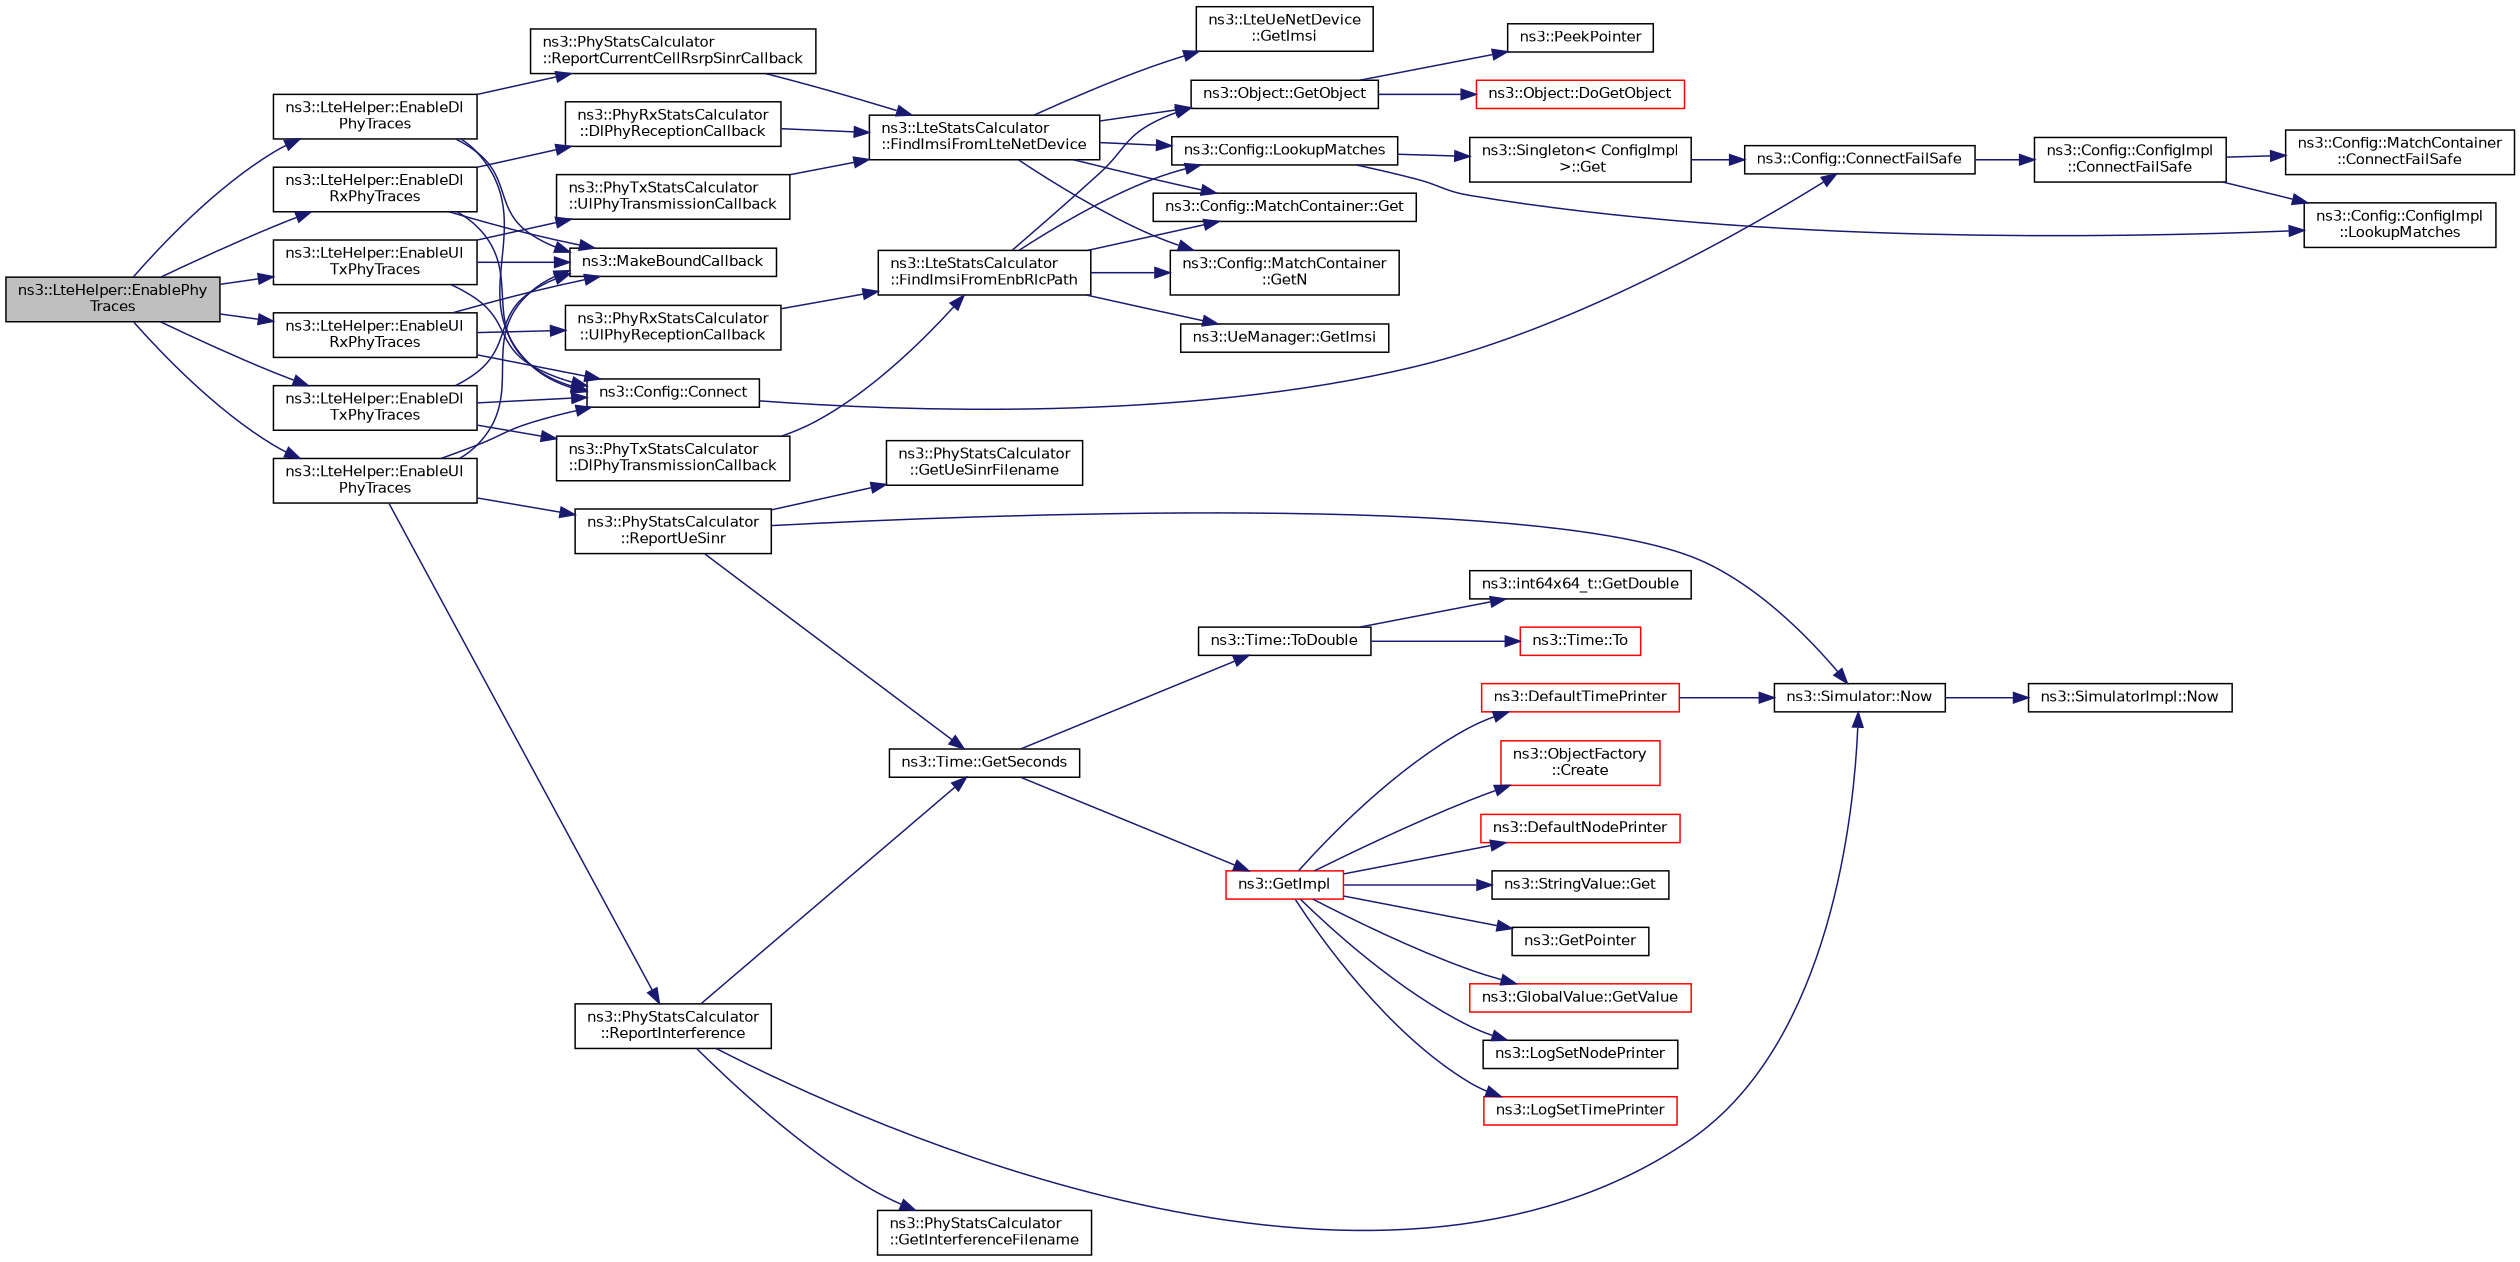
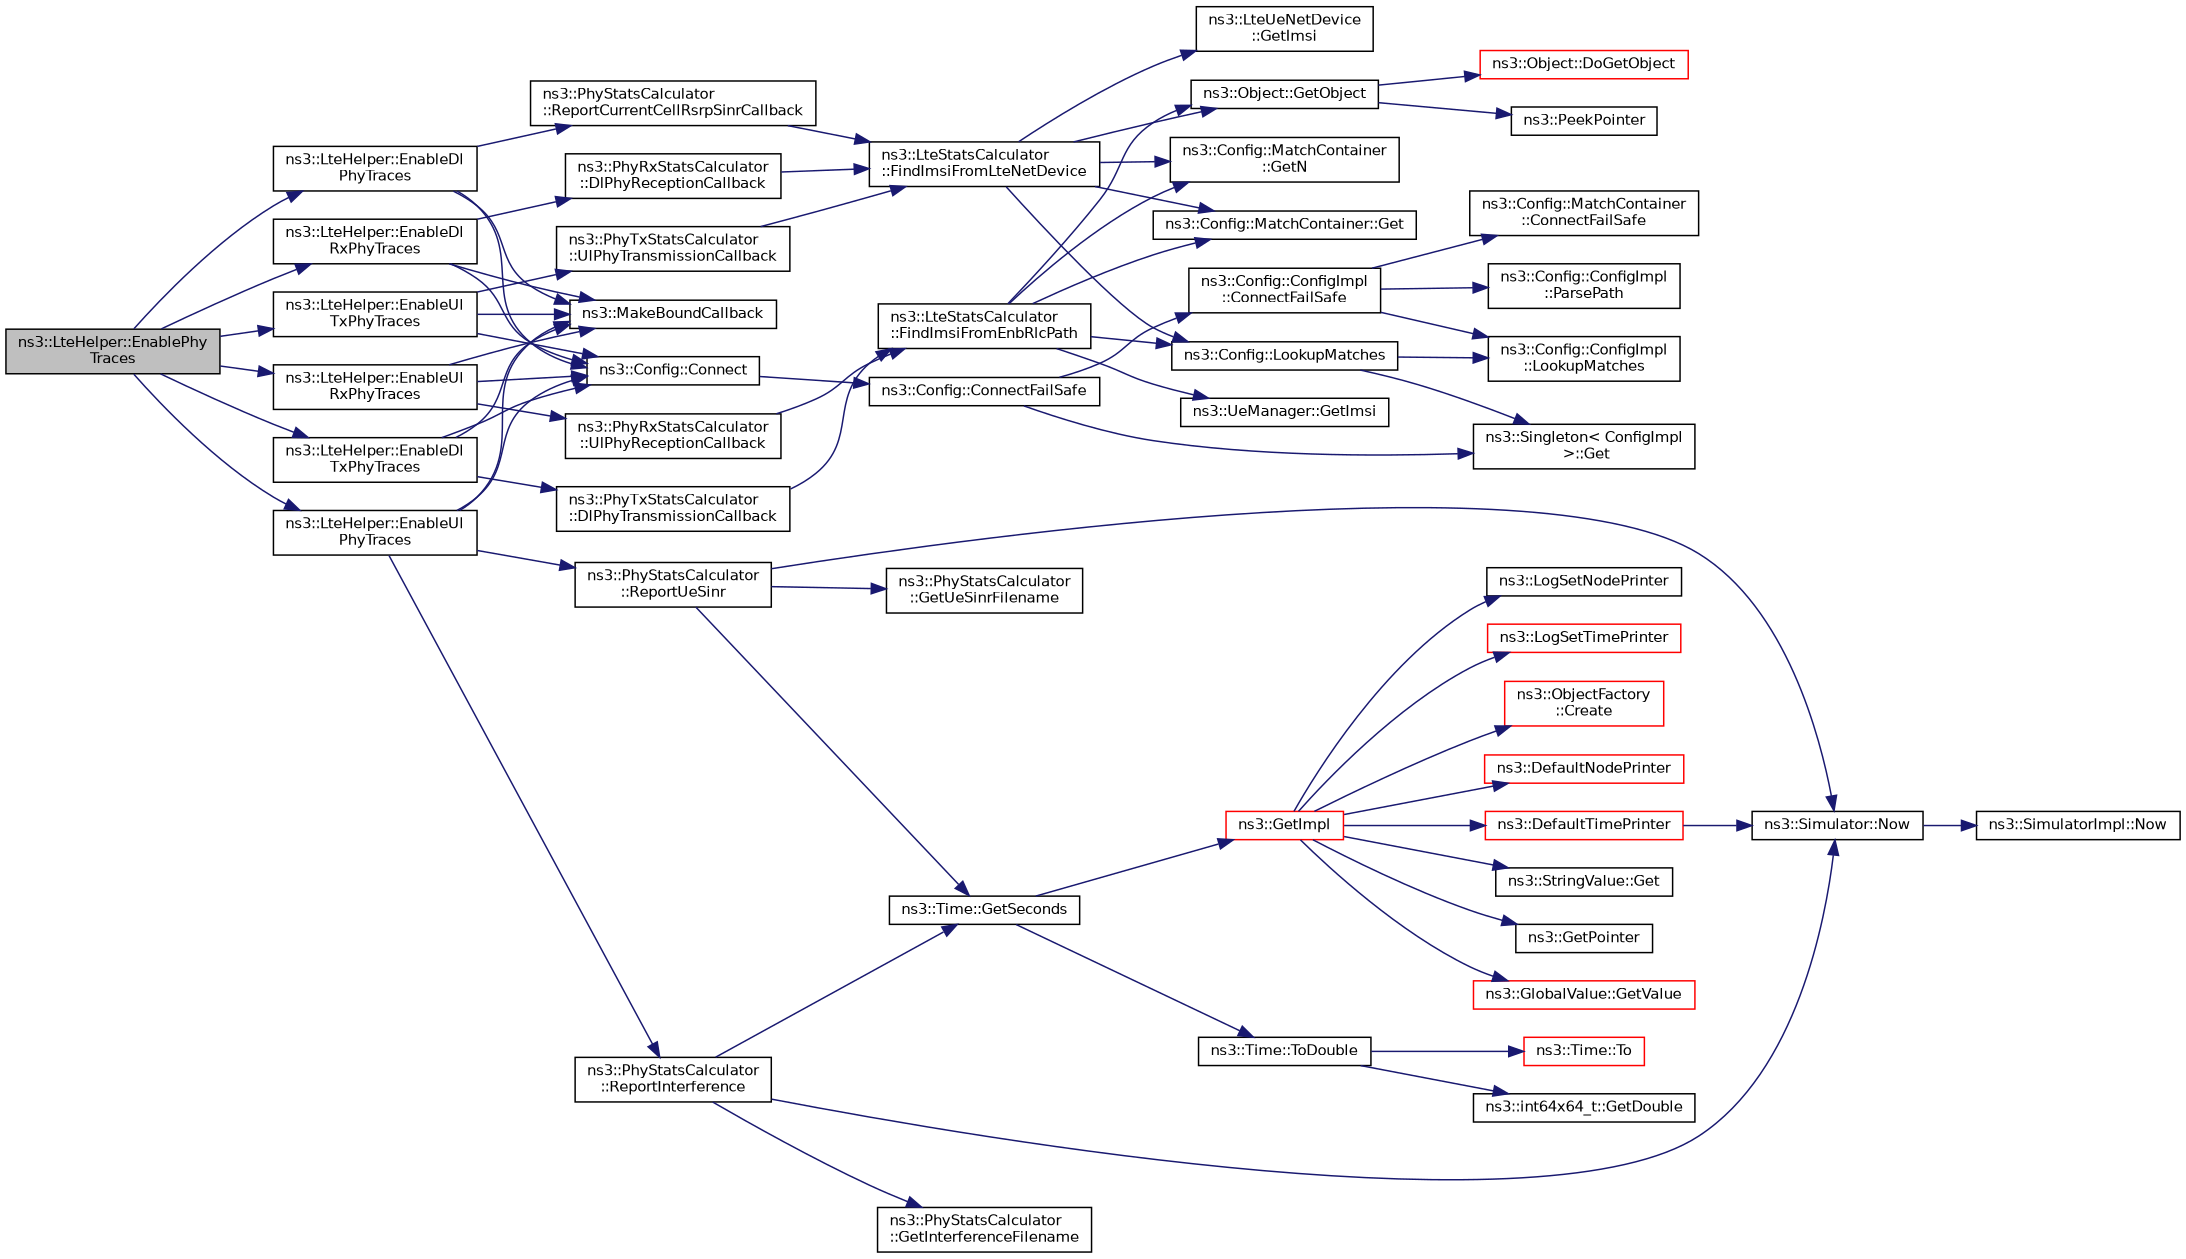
  digraph {
    rankdir=LR
    node [color=black fillcolor=white fontname=Helvetica fontsize=10 shape=record style=filled]
    edge [color=midnightblue fontname=Helvetica fontsize=10 labelfontname=Helvetica labelfontsize=10 style=solid]
    n1 [fillcolor=grey75 fontcolor=black height=0.2 label="ns3::LteHelper::EnablePhy\lTraces" width=0.4]
    n2 [height=0.2 label="ns3::LteHelper::EnableDl\lPhyTraces" width=0.4]
    n3 [height=0.2 label="ns3::LteHelper::EnableDl\lRxPhyTraces" width=0.4]
    n4 [height=0.2 label="ns3::LteHelper::EnableDl\lTxPhyTraces" width=0.4]
    n5 [height=0.2 label="ns3::LteHelper::EnableUl\lPhyTraces" width=0.4]
    n6 [height=0.2 label="ns3::LteHelper::EnableUl\lRxPhyTraces" width=0.4]
    n7 [height=0.2 label="ns3::LteHelper::EnableUl\lTxPhyTraces" width=0.4]
    n8 [height=0.2 label="ns3::Config::Connect" width=0.4]
    n9 [height=0.2 label="ns3::MakeBoundCallback" width=0.4]
    n10 [height=0.2 label="ns3::PhyStatsCalculator\l::ReportCurrentCellRsrpSinrCallback" width=0.4]
    n11 [height=0.2 label="ns3::PhyRxStatsCalculator\l::DlPhyReceptionCallback" width=0.4]
    n12 [height=0.2 label="ns3::PhyTxStatsCalculator\l::DlPhyTransmissionCallback" width=0.4]
    n13 [height=0.2 label="ns3::PhyStatsCalculator\l::ReportInterference" width=0.4]
    n14 [height=0.2 label="ns3::PhyStatsCalculator\l::ReportUeSinr" width=0.4]
    n15 [height=0.2 label="ns3::PhyRxStatsCalculator\l::UlPhyReceptionCallback" width=0.4]
    n16 [height=0.2 label="ns3::PhyTxStatsCalculator\l::UlPhyTransmissionCallback" width=0.4]
    n17 [height=0.2 label="ns3::Config::ConnectFailSafe" width=0.4]
    n18 [height=0.2 label="ns3::LteStatsCalculator\l::FindImsiFromLteNetDevice" width=0.4]
    n19 [height=0.2 label="ns3::Config::ConfigImpl\l::ConnectFailSafe" width=0.4]
    n20 [height=0.2 label="ns3::Singleton\< ConfigImpl\l \>::Get" width=0.4]
    n21 [height=0.2 label="ns3::Config::MatchContainer\l::ConnectFailSafe" width=0.4]
    n22 [height=0.2 label="ns3::Config::ConfigImpl\l::LookupMatches" width=0.4]
+   n23 [height=0.2 label="ns3::Config::ConfigImpl\l::ParsePath" width=0.4]
    n24 [height=0.2 label="ns3::Config::MatchContainer::Get" width=0.4]
    n25 [height=0.2 label="ns3::LteUeNetDevice\l::GetImsi" width=0.4]
    n26 [height=0.2 label="ns3::Config::MatchContainer\l::GetN" width=0.4]
    n27 [height=0.2 label="ns3::Object::GetObject" width=0.4]
    n28 [height=0.2 label="ns3::Config::LookupMatches" width=0.4]
    n29 [color=red height=0.2 label="ns3::Object::DoGetObject" width=0.4]
    n30 [height=0.2 label="ns3::PeekPointer" width=0.4]
    n31 [height=0.2 label="ns3::LteStatsCalculator\l::FindImsiFromEnbRlcPath" width=0.4]
    n32 [height=0.2 label="ns3::UeManager::GetImsi" width=0.4]
    n33 [height=0.2 label="ns3::PhyStatsCalculator\l::GetInterferenceFilename" width=0.4]
    n34 [height=0.2 label="ns3::Time::GetSeconds" width=0.4]
    n35 [height=0.2 label="ns3::Simulator::Now" width=0.4]
    n36 [height=0.2 label="ns3::PhyStatsCalculator\l::GetUeSinrFilename" width=0.4]
    n37 [height=0.2 label="ns3::Time::ToDouble" width=0.4]
    n38 [color=red height=0.2 label="ns3::GetImpl" width=0.4]
    n39 [height=0.2 label="ns3::SimulatorImpl::Now" width=0.4]
    n40 [height=0.2 label="ns3::int64x64_t::GetDouble" width=0.4]
    n41 [color=red height=0.2 label="ns3::Time::To" width=0.4]
    n42 [color=red height=0.2 label="ns3::ObjectFactory\l::Create" width=0.4]
    n43 [color=red height=0.2 label="ns3::DefaultNodePrinter" width=0.4]
    n44 [color=red height=0.2 label="ns3::DefaultTimePrinter" width=0.4]
    n45 [height=0.2 label="ns3::StringValue::Get" width=0.4]
    n46 [height=0.2 label="ns3::GetPointer" width=0.4]
    n47 [color=red height=0.2 label="ns3::GlobalValue::GetValue" width=0.4]
    n48 [height=0.2 label="ns3::LogSetNodePrinter" width=0.4]
    n49 [color=red height=0.2 label="ns3::LogSetTimePrinter" width=0.4]
    n1 -> n2
    n1 -> n3
    n1 -> n4
    n1 -> n5
    n1 -> n6
    n1 -> n7
    n2 -> n8
    n2 -> n9
    n2 -> n10
    n3 -> n8
    n3 -> n9
    n3 -> n11
    n4 -> n8
    n4 -> n9
    n4 -> n12
    n5 -> n8
    n5 -> n9
    n5 -> n13
    n5 -> n14
    n6 -> n8
    n6 -> n9
    n6 -> n15
    n7 -> n8
    n7 -> n9
    n7 -> n16
    n8 -> n17
    n10 -> n18
    n11 -> n18
    n12 -> n31
    n13 -> n33
    n13 -> n34
    n13 -> n35
    n14 -> n34
    n14 -> n35
    n14 -> n36
    n15 -> n31
    n16 -> n18
    n17 -> n19
-   n20 -> n17
+   n17 -> n20
    n18 -> n24
    n18 -> n25
    n18 -> n26
    n18 -> n27
    n18 -> n28
    n19 -> n21
    n19 -> n22
+   n19 -> n23
    n27 -> n29
    n27 -> n30
    n28 -> n20
    n28 -> n22
    n31 -> n24
    n31 -> n26
    n31 -> n27
    n31 -> n28
    n31 -> n32
    n34 -> n37
    n34 -> n38
    n35 -> n39
    n37 -> n40
    n37 -> n41
    n38 -> n42
    n38 -> n43
    n38 -> n44
    n38 -> n45
    n38 -> n46
    n38 -> n47
    n38 -> n48
    n38 -> n49
    n44 -> n35
  }
